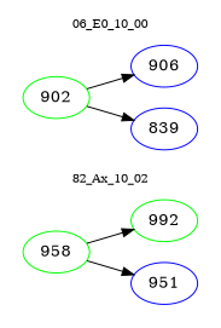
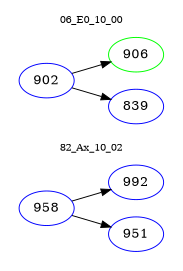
  digraph {
    rankdir=LR
    node [color=blue]
    edge [color=black]
-   n1 [color=green label=958]
+   n1 [label=958]
    n2 [label=951]
-   n3 [color=green label=992]
-   n4 [color=green label=902]
+   n3 [label=992]
+   n4 [label=902]
    n5 [label=839]
-   n6 [label=906]
+   n6 [color=green label=906]
    subgraph cluster_1 {
      color=white
      fontsize=10
      label="82_Ax_10_02"
      n1
      n2
      n3
    }
    subgraph cluster_2 {
      color=white
      fontsize=10
      label="06_E0_10_00"
      n4
      n5
      n6
    }
    n1 -> n2
    n1 -> n3
    n4 -> n5
    n4 -> n6
  }
